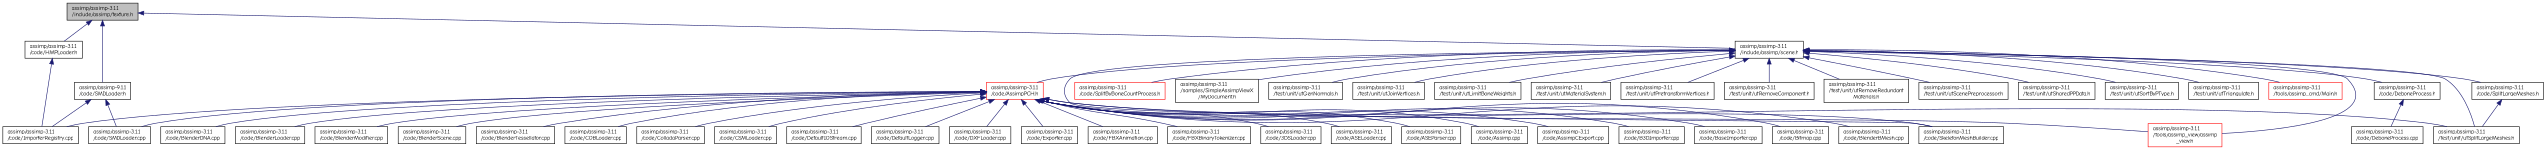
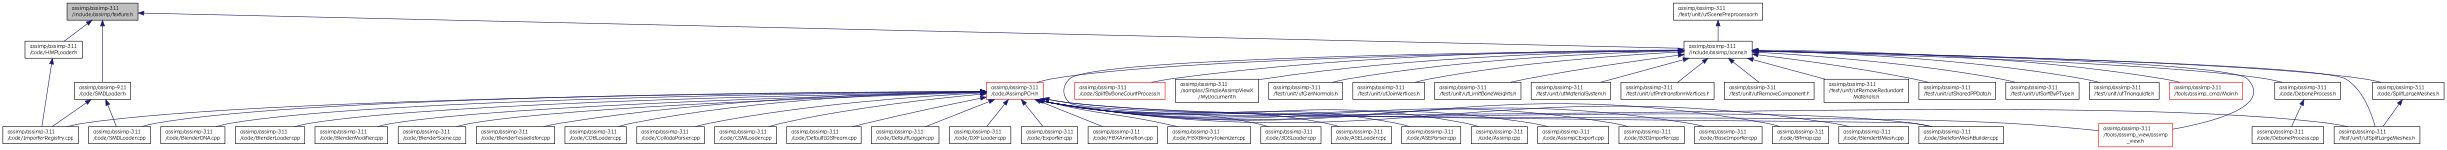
  digraph {
    fontname="Comic Neue"
    node [color=black fillcolor=white fontname="Comic Neue" fontsize=10 shape=record style=filled]
    edge [color=midnightblue dir=back fontname="Comic Neue" fontsize=10 labelfontname=Helvetica labelfontsize=10 style=solid]
    n1 [fillcolor=grey75 fontcolor=black height=0.2 label="assimp/assimp-3.1.1\l/include/assimp/texture.h" width=0.4]
    n2 [height=0.2 label="assimp/assimp-3.1.1\l/include/assimp/scene.h" width=0.4]
    n3 [height=0.2 label="assimp/assimp-3.1.1\l/code/HMPLoader.h" width=0.4]
    n4 [height=0.2 label="assimp/assimp-9.1.1\l/code/SMDLoader.h" width=0.4]
    n5 [color=red height=0.2 label="assimp/assimp-3.1.1\l/code/AssimpPCH.h" width=0.4]
    n6 [height=0.2 label="assimp/assimp-3.1.1\l/code/SkeletonMeshBuilder.cpp" width=0.4]
    n7 [color=red height=0.2 label="assimp/assimp-3.1.1\l/tools/assimp_view/assimp\l_view.h" width=0.4]
    n8 [height=0.2 label="assimp/assimp-3.1.1\l/code/DeboneProcess.h" width=0.4]
    n9 [height=0.2 label="assimp/assimp-3.1.1\l/code/SplitLargeMeshes.h" width=0.4]
    n10 [height=0.2 label="assimp/assimp-3.1.1\l/test/unit/utSplitLargeMeshes.h" width=0.4]
    n11 [color=red height=0.2 label="assimp/assimp-3.1.1\l/code/SplitByBoneCountProcess.h" width=0.4]
    n12 [height=0.2 label="assimp/assimp-3.1.1\l/samples/SimpleAssimpViewX\l/MyDocument.h" width=0.4]
    n13 [height=0.2 label="assimp/assimp-3.1.1\l/test/unit/utGenNormals.h" width=0.4]
    n14 [height=0.2 label="assimp/assimp-3.1.1\l/test/unit/utJoinVertices.h" width=0.4]
    n15 [height=0.2 label="assimp/assimp-3.1.1\l/test/unit/utLimitBoneWeights.h" width=0.4]
    n16 [height=0.2 label="assimp/assimp-3.1.1\l/test/unit/utMaterialSystem.h" width=0.4]
    n17 [height=0.2 label="assimp/assimp-3.1.1\l/test/unit/utPretransformVertices.h" width=0.4]
    n18 [height=0.2 label="assimp/assimp-3.1.1\l/test/unit/utRemoveComponent.h" width=0.4]
    n19 [height=0.2 label="assimp/assimp-3.1.1\l/test/unit/utRemoveRedundant\lMaterials.h" width=0.4]
    n20 [height=0.2 label="assimp/assimp-3.1.1\l/test/unit/utScenePreprocessor.h" width=0.4]
    n21 [height=0.2 label="assimp/assimp-3.1.1\l/test/unit/utSharedPPData.h" width=0.4]
    n22 [height=0.2 label="assimp/assimp-3.1.1\l/test/unit/utSortByPType.h" width=0.4]
    n23 [height=0.2 label="assimp/assimp-3.1.1\l/test/unit/utTriangulate.h" width=0.4]
    n24 [color=red height=0.2 label="assimp/assimp-3.1.1\l/tools/assimp_cmd/Main.h" width=0.4]
    n25 [height=0.2 label="assimp/assimp-3.1.1\l/code/ImporterRegistry.cpp" width=0.4]
    n26 [height=0.2 label="assimp/assimp-3.1.1\l/code/SMDLoader.cpp" width=0.4]
    n27 [height=0.2 label="assimp/assimp-3.1.1\l/code/3DSLoader.cpp" width=0.4]
    n28 [height=0.2 label="assimp/assimp-3.1.1\l/code/ASELoader.cpp" width=0.4]
    n29 [height=0.2 label="assimp/assimp-3.1.1\l/code/ASEParser.cpp" width=0.4]
    n30 [height=0.2 label="assimp/assimp-3.1.1\l/code/Assimp.cpp" width=0.4]
    n31 [height=0.2 label="assimp/assimp-3.1.1\l/code/AssimpCExport.cpp" width=0.4]
    n32 [height=0.2 label="assimp/assimp-3.1.1\l/code/B3DImporter.cpp" width=0.4]
    n33 [height=0.2 label="assimp/assimp-3.1.1\l/code/BaseImporter.cpp" width=0.4]
    n34 [height=0.2 label="assimp/assimp-3.1.1\l/code/Bitmap.cpp" width=0.4]
    n35 [height=0.2 label="assimp/assimp-3.1.1\l/code/BlenderBMesh.cpp" width=0.4]
    n36 [height=0.2 label="assimp/assimp-3.1.1\l/code/BlenderDNA.cpp" width=0.4]
    n37 [height=0.2 label="assimp/assimp-3.1.1\l/code/BlenderLoader.cpp" width=0.4]
    n38 [height=0.2 label="assimp/assimp-3.1.1\l/code/BlenderModifier.cpp" width=0.4]
    n39 [height=0.2 label="assimp/assimp-3.1.1\l/code/BlenderScene.cpp" width=0.4]
    n40 [height=0.2 label="assimp/assimp-3.1.1\l/code/BlenderTessellator.cpp" width=0.4]
    n41 [height=0.2 label="assimp/assimp-3.1.1\l/code/COBLoader.cpp" width=0.4]
    n42 [height=0.2 label="assimp/assimp-3.1.1\l/code/ColladaParser.cpp" width=0.4]
    n43 [height=0.2 label="assimp/assimp-3.1.1\l/code/CSMLoader.cpp" width=0.4]
    n44 [height=0.2 label="assimp/assimp-3.1.1\l/code/DefaultIOStream.cpp" width=0.4]
    n45 [height=0.2 label="assimp/assimp-3.1.1\l/code/DefaultLogger.cpp" width=0.4]
    n46 [height=0.2 label="assimp/assimp-3.1.1\l/code/DXFLoader.cpp" width=0.4]
    n47 [height=0.2 label="assimp/assimp-3.1.1\l/code/Exporter.cpp" width=0.4]
    n48 [height=0.2 label="assimp/assimp-3.1.1\l/code/FBXAnimation.cpp" width=0.4]
    n49 [height=0.2 label="assimp/assimp-3.1.1\l/code/FBXBinaryTokenizer.cpp" width=0.4]
    n50 [height=0.2 label="assimp/assimp-3.1.1\l/code/DeboneProcess.cpp" width=0.4]
    n1 -> n2
    n1 -> n3
    n1 -> n4
    n2 -> n5
    n2 -> n6
    n2 -> n7
    n2 -> n8
    n2 -> n9
    n2 -> n10
    n2 -> n11
    n2 -> n12
    n2 -> n13
    n2 -> n14
    n2 -> n15
    n2 -> n16
    n2 -> n17
    n2 -> n18
    n2 -> n19
-   n2 -> n20
+   n20 -> n2
    n2 -> n21
    n2 -> n22
    n2 -> n23
    n2 -> n24
    n3 -> n25
    n4 -> n25
    n4 -> n26
    n5 -> n6
    n5 -> n7
    n5 -> n10
    n5 -> n25
    n5 -> n26
    n5 -> n27
    n5 -> n28
    n5 -> n29
    n5 -> n30
    n5 -> n31
    n5 -> n32
    n5 -> n33
    n5 -> n34
    n5 -> n35
    n5 -> n36
    n5 -> n37
    n5 -> n38
    n5 -> n39
    n5 -> n40
    n5 -> n41
    n5 -> n42
    n5 -> n43
    n5 -> n44
    n5 -> n45
    n5 -> n46
    n5 -> n47
    n5 -> n48
    n5 -> n49
    n8 -> n50
    n9 -> n10
  }
